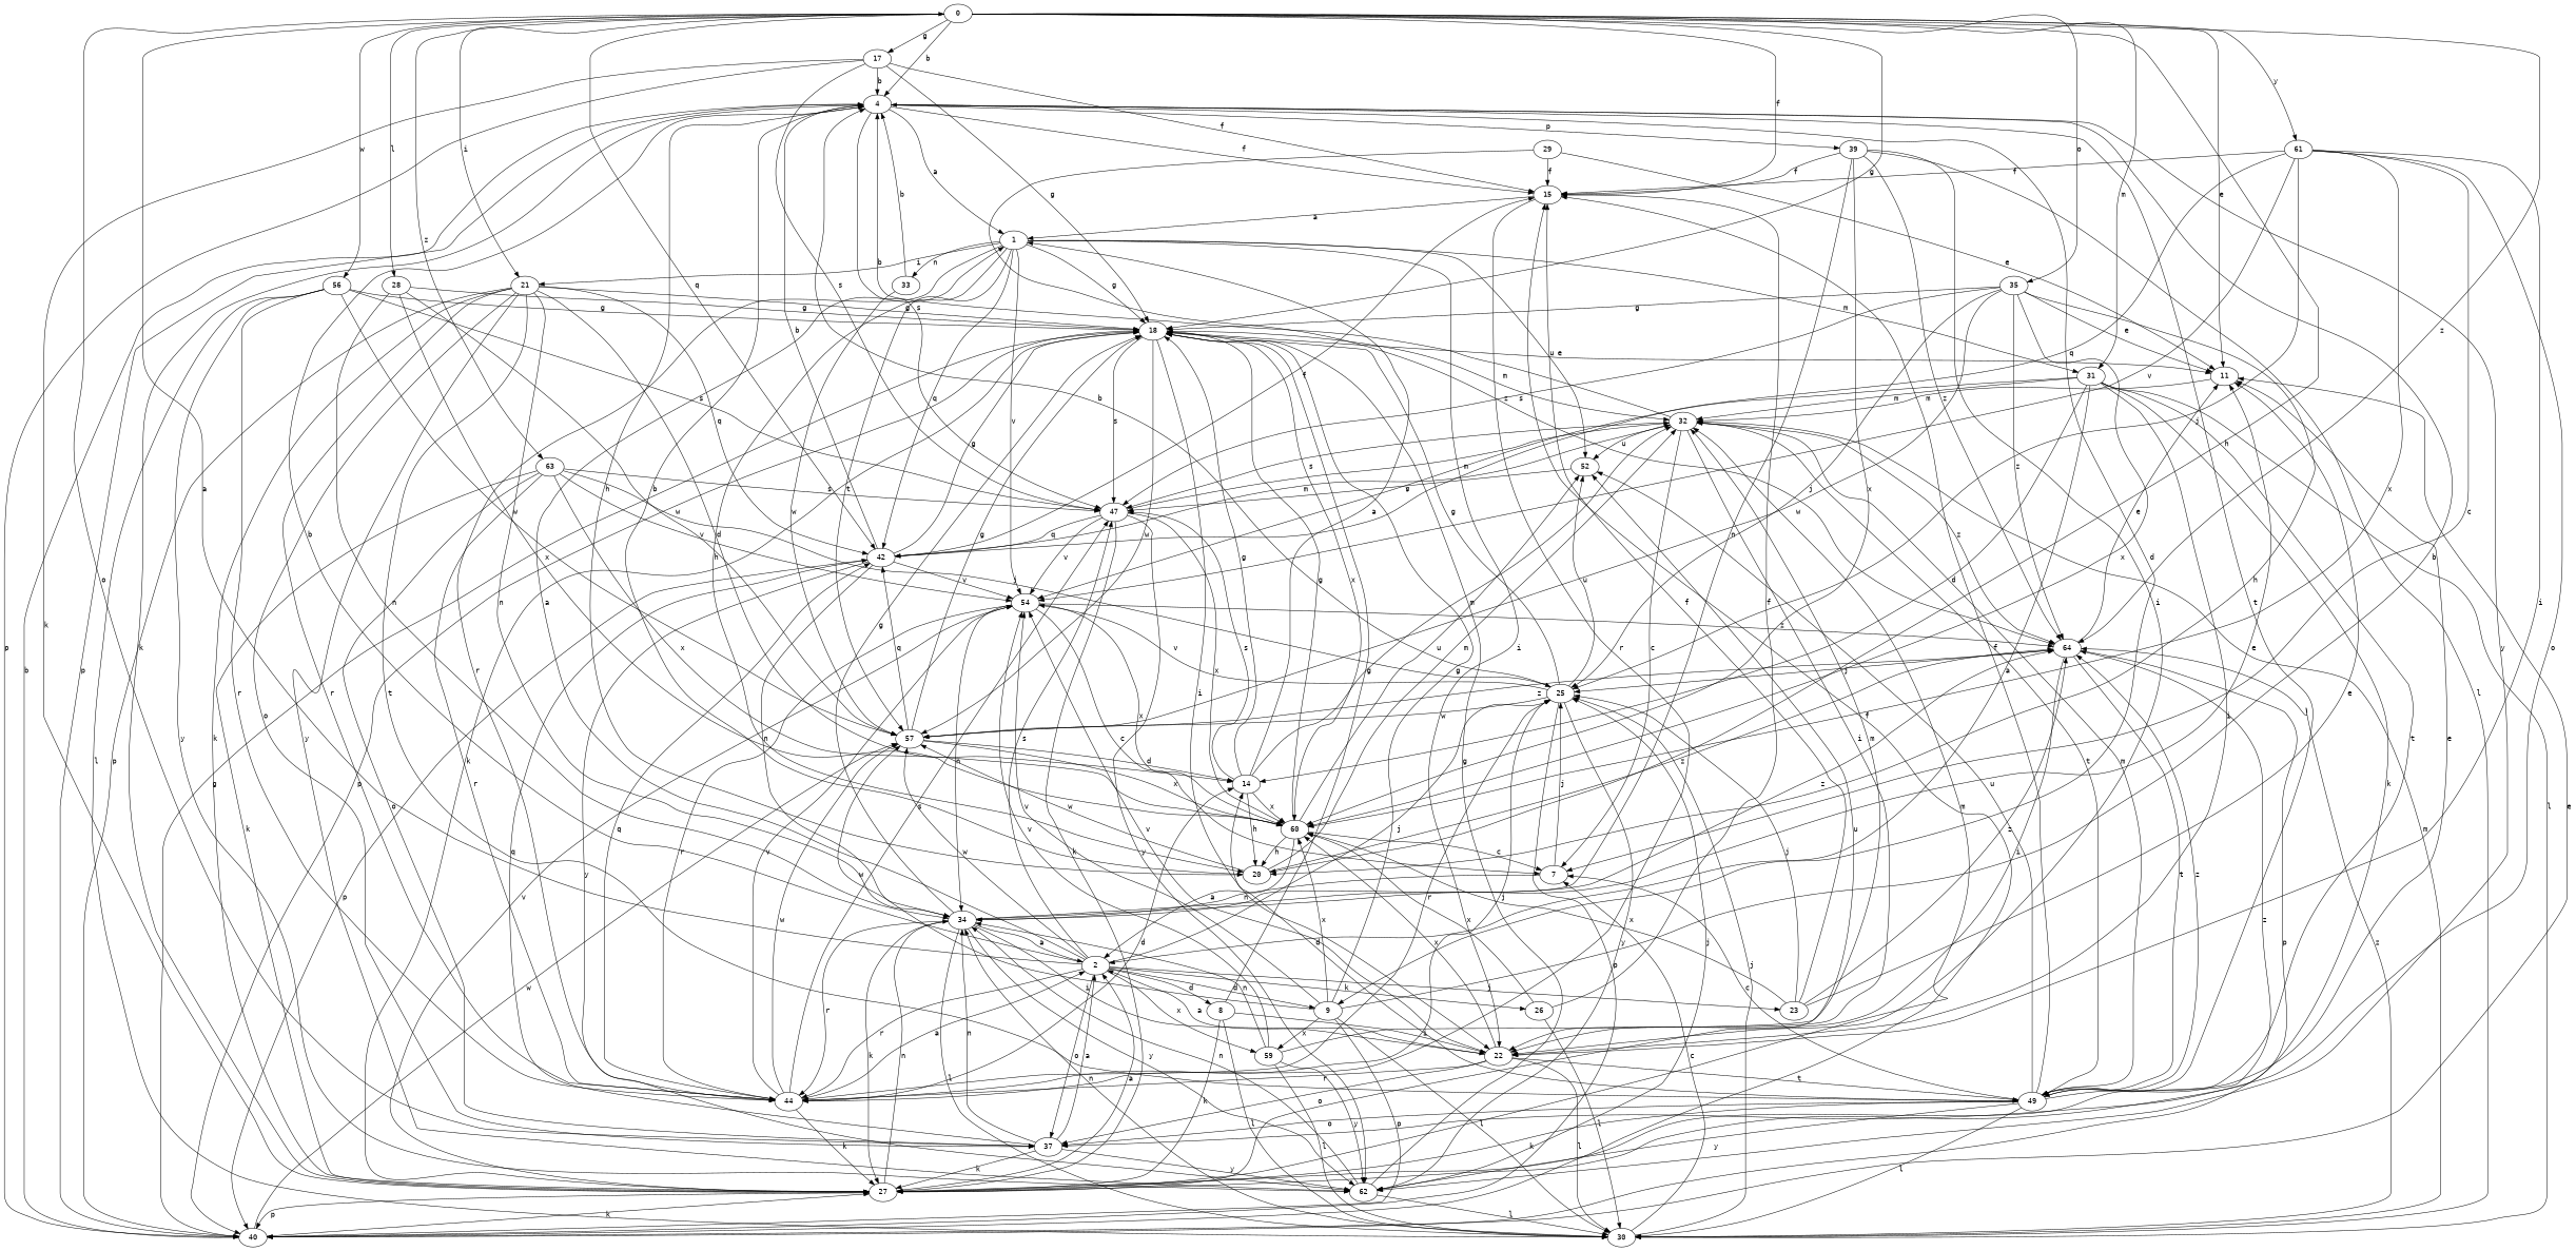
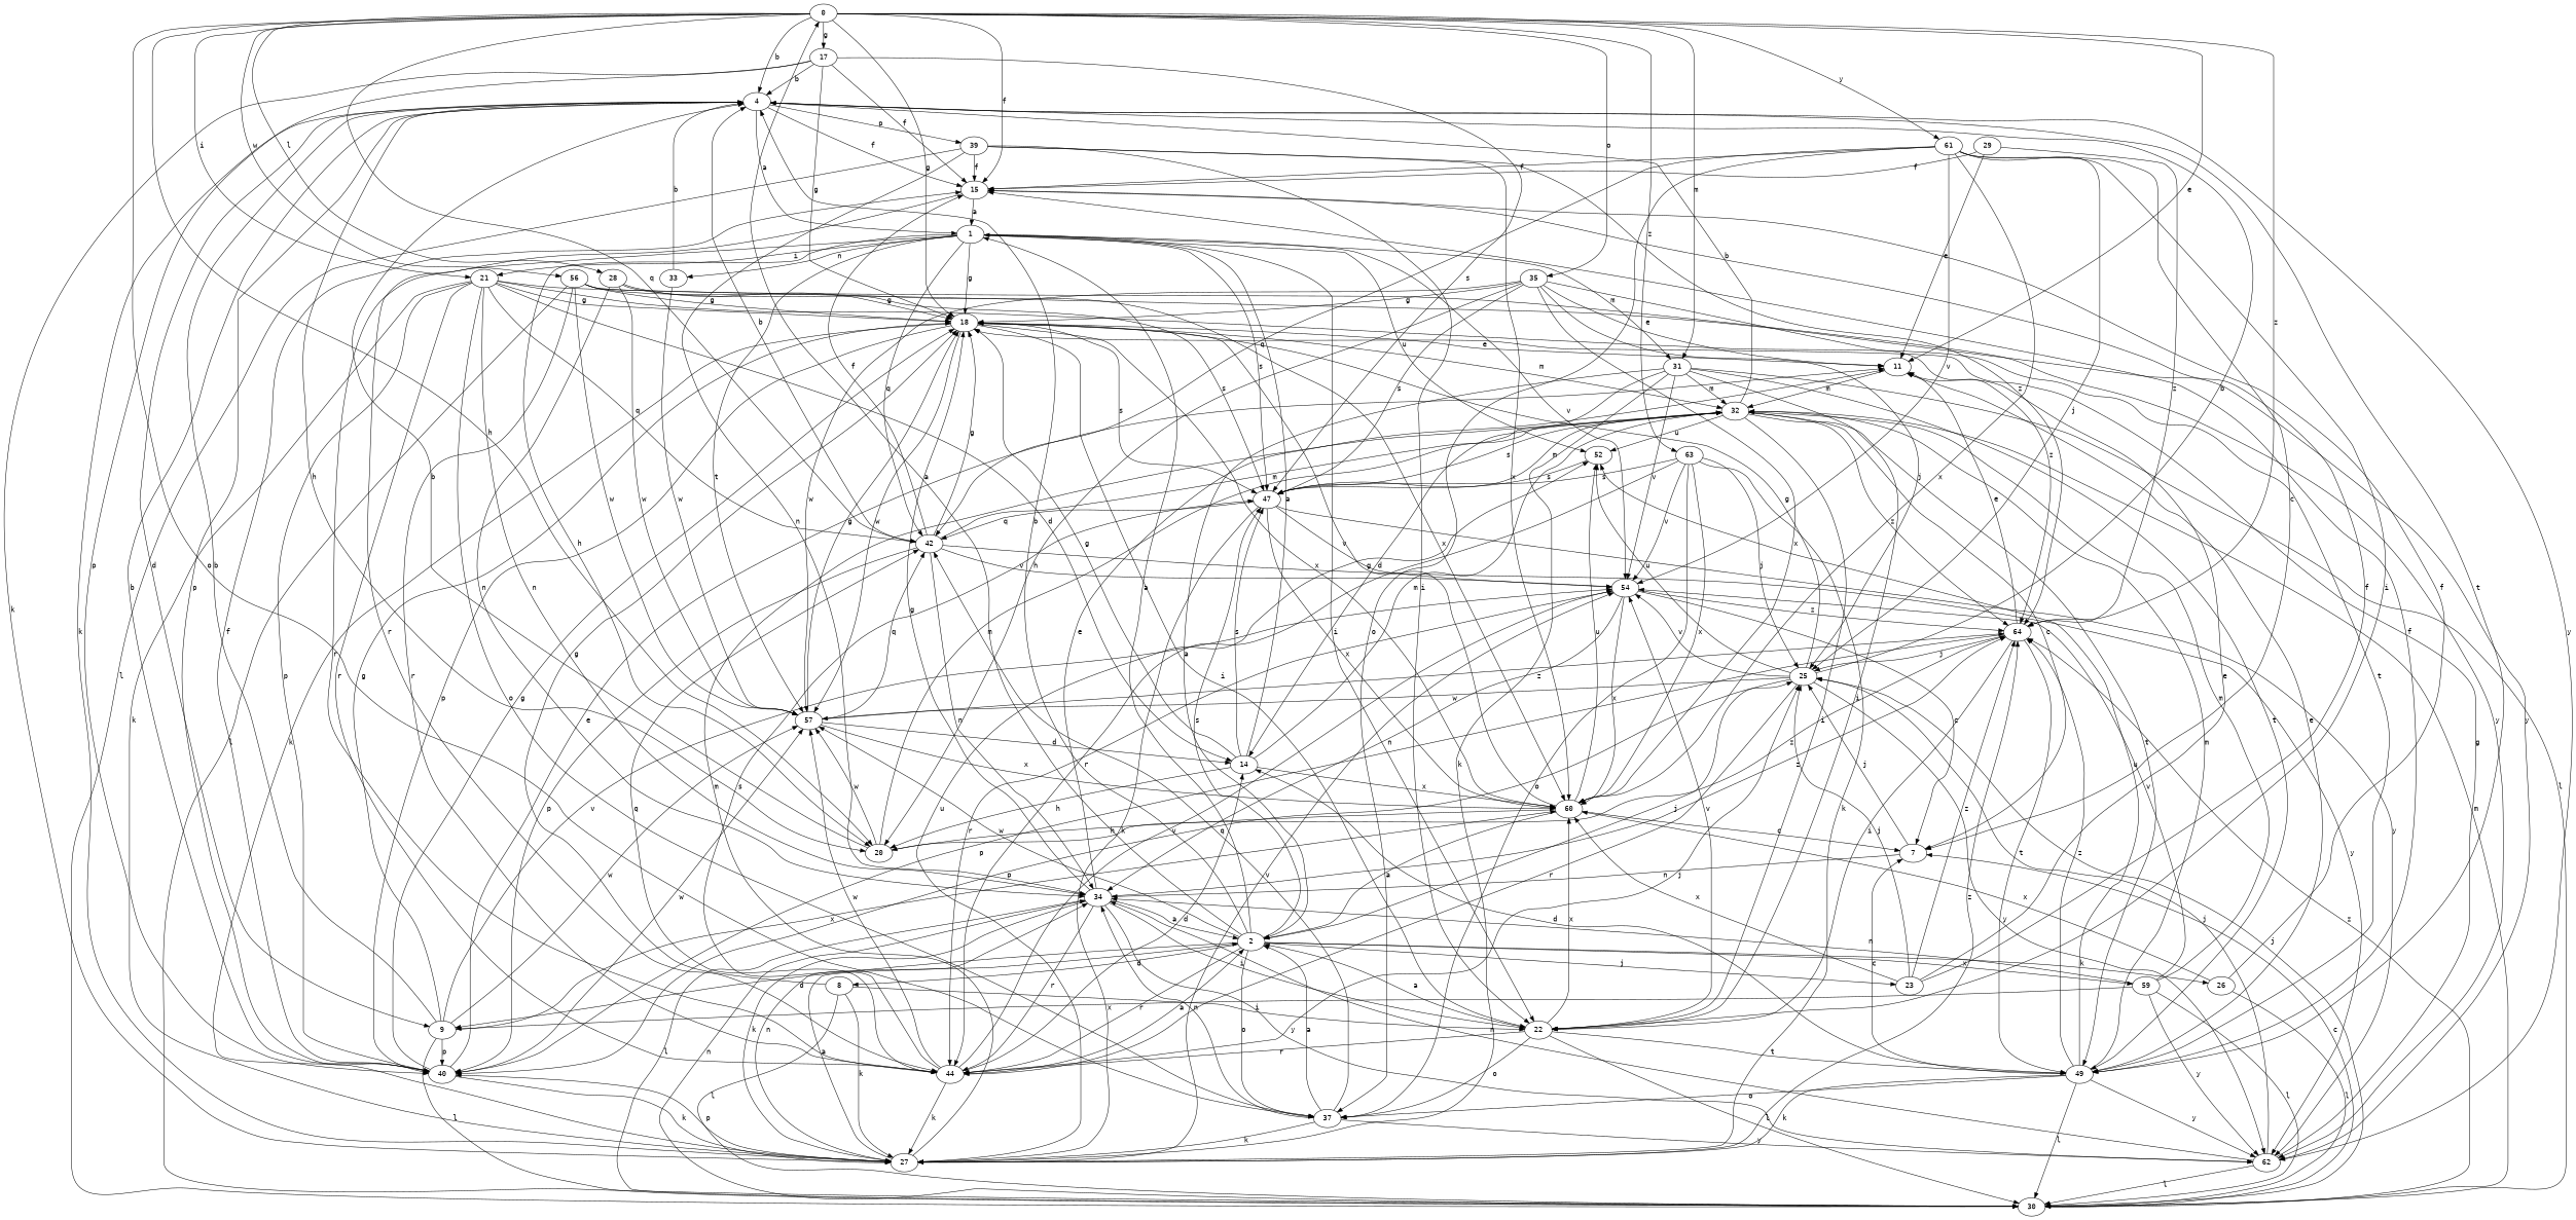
  strict digraph {
    fontname="DejaVu Sans Mono"
    node [fontname="DejaVu Sans Mono"]
    edge [fontname="DejaVu Sans Mono"]
    0
    4
    n3 [label=11]
    15
    17
    18
    20
    21
    28
    31
    35
    37
    42
    56
    61
    63
    64
    1
    49
    9
    47
    27
    39
    40
    62
    32
    44
    22
    57
    60
    34
    n32 [label=14]
    29
    54
    2
    30
    25
    7
    33
    52
    8
    23
    26
    59
    0 -> 4 [label=b]
    0 -> n3 [label=e]
    0 -> 15 [label=f]
    0 -> 17 [label=g]
    0 -> 18 [label=g]
    0 -> 20 [label=h]
    0 -> 21 [label=i]
    0 -> 28 [label=l]
    0 -> 31 [label=m]
    0 -> 35 [label=o]
    0 -> 37 [label=o]
    0 -> 42 [label=q]
    0 -> 56 [label=w]
    0 -> 61 [label=y]
    0 -> 63 [label=z]
    0 -> 64 [label=z]
    4 -> 15 [label=f]
    4 -> 20 [label=h]
    4 -> 1 [label=a]
    4 -> 49 [label=t]
    4 -> 9 [label=d]
-   4 -> 47 [label=s]
+   1 -> 47 [label=s]
    4 -> 27 [label=k]
    4 -> 39 [label=p]
    4 -> 40 [label=p]
    4 -> 62 [label=y]
    n3 -> 32 [label=m]
    15 -> 1 [label=a]
    15 -> 44 [label=r]
    17 -> 4 [label=b]
    17 -> 15 [label=f]
    17 -> 18 [label=g]
    17 -> 47 [label=s]
    17 -> 27 [label=k]
    17 -> 40 [label=p]
    18 -> n3 [label=e]
    18 -> 47 [label=s]
    18 -> 27 [label=k]
    18 -> 40 [label=p]
    18 -> 32 [label=m]
    18 -> 22 [label=i]
    18 -> 57 [label=w]
    18 -> 60 [label=x]
    20 -> 4 [label=b]
    20 -> 64 [label=z]
    20 -> 32 [label=m]
    20 -> 57 [label=w]
    21 -> 18 [label=g]
    21 -> 37 [label=o]
    21 -> 42 [label=q]
    21 -> 49 [label=t]
    21 -> 27 [label=k]
    21 -> 40 [label=p]
    21 -> 62 [label=y]
    21 -> 44 [label=r]
    21 -> 34 [label=n]
    21 -> n32 [label=d]
    28 -> 18 [label=g]
    28 -> 57 [label=w]
    28 -> 60 [label=x]
    28 -> 34 [label=n]
    31 -> 49 [label=t]
    31 -> 27 [label=k]
    31 -> 32 [label=m]
    31 -> 22 [label=i]
    31 -> n32 [label=d]
    31 -> 54 [label=v]
    31 -> 2 [label=a]
    31 -> 30 [label=l]
    35 -> n3 [label=e]
    35 -> 18 [label=g]
    35 -> 20 [label=h]
    35 -> 64 [label=z]
    35 -> 47 [label=s]
    35 -> 57 [label=w]
    35 -> 60 [label=x]
    35 -> 25 [label=j]
    37 -> 42 [label=q]
    37 -> 27 [label=k]
    37 -> 62 [label=y]
    37 -> 34 [label=n]
    37 -> 2 [label=a]
    42 -> 4 [label=b]
    42 -> 15 [label=f]
    42 -> 18 [label=g]
    42 -> 40 [label=p]
    42 -> 62 [label=y]
    42 -> 32 [label=m]
    42 -> 34 [label=n]
    42 -> 54 [label=v]
    56 -> 18 [label=g]
    56 -> 47 [label=s]
    56 -> 62 [label=y]
    56 -> 44 [label=r]
    56 -> 57 [label=w]
    56 -> 30 [label=l]
    61 -> 15 [label=f]
    61 -> 37 [label=o]
    61 -> 42 [label=q]
    61 -> 22 [label=i]
    61 -> 60 [label=x]
    61 -> 54 [label=v]
    61 -> 25 [label=j]
    61 -> 7 [label=c]
    63 -> 37 [label=o]
    63 -> 47 [label=s]
    63 -> 27 [label=k]
    63 -> 44 [label=r]
    63 -> 60 [label=x]
    63 -> 54 [label=v]
    63 -> 25 [label=j]
    64 -> n3 [label=e]
    64 -> 49 [label=t]
    64 -> 40 [label=p]
    64 -> 22 [label=i]
    64 -> 25 [label=j]
    1 -> 18 [label=g]
    1 -> 20 [label=h]
    1 -> 21 [label=i]
    1 -> 31 [label=m]
    1 -> 42 [label=q]
    1 -> 44 [label=r]
    1 -> 22 [label=i]
    1 -> 57 [label=t]
    1 -> 54 [label=v]
    1 -> 33 [label=n]
    1 -> 52 [label=u]
    49 -> n3 [label=e]
    49 -> 15 [label=f]
    49 -> 37 [label=o]
    49 -> 64 [label=z]
    49 -> 27 [label=k]
    49 -> 62 [label=y]
    49 -> 32 [label=m]
    49 -> n32 [label=d]
    49 -> 30 [label=l]
    49 -> 7 [label=c]
    49 -> 52 [label=u]
    9 -> 4 [label=b]
    9 -> 18 [label=g]
    9 -> 40 [label=p]
    9 -> 57 [label=w]
    9 -> 60 [label=x]
    9 -> 54 [label=v]
    9 -> 30 [label=l]
-   9 -> 59 [label=x]
+   59 -> 9 [label=x]
    47 -> 42 [label=q]
    47 -> 27 [label=k]
    47 -> 62 [label=y]
    47 -> 32 [label=m]
    47 -> 60 [label=x]
    47 -> 54 [label=v]
    27 -> 64 [label=z]
    27 -> 40 [label=p]
    27 -> 32 [label=m]
    27 -> 34 [label=n]
    27 -> 54 [label=v]
    27 -> 2 [label=a]
    27 -> 52 [label=u]
    39 -> 15 [label=f]
    39 -> 64 [label=z]
    39 -> 22 [label=i]
    39 -> 60 [label=x]
    39 -> 34 [label=n]
    39 -> 30 [label=l]
    40 -> 4 [label=b]
    40 -> n3 [label=e]
    40 -> 15 [label=f]
    40 -> 18 [label=g]
    40 -> 27 [label=k]
    40 -> 57 [label=w]
    62 -> 18 [label=g]
    62 -> 34 [label=n]
    62 -> 30 [label=l]
    62 -> 25 [label=j]
    32 -> 4 [label=b]
    32 -> 64 [label=z]
    32 -> 49 [label=t]
    32 -> 47 [label=s]
    32 -> 22 [label=i]
    32 -> 7 [label=c]
    32 -> 52 [label=u]
    44 -> 42 [label=q]
    44 -> 47 [label=s]
    44 -> 27 [label=k]
    44 -> 57 [label=w]
    44 -> n32 [label=d]
    44 -> 54 [label=v]
    44 -> 2 [label=a]
    44 -> 25 [label=j]
    22 -> 37 [label=o]
    22 -> 49 [label=t]
    22 -> 44 [label=r]
    22 -> 60 [label=x]
    22 -> 54 [label=v]
    22 -> 2 [label=a]
    22 -> 30 [label=l]
    57 -> 18 [label=g]
    57 -> 42 [label=q]
    57 -> 64 [label=z]
    57 -> 60 [label=x]
    57 -> n32 [label=d]
    60 -> 18 [label=g]
    60 -> 20 [label=h]
    60 -> 2 [label=a]
    60 -> 7 [label=c]
    60 -> 52 [label=u]
    34 -> n3 [label=e]
    34 -> 18 [label=g]
    34 -> 64 [label=z]
    34 -> 27 [label=k]
    34 -> 62 [label=y]
    34 -> 44 [label=r]
    34 -> 22 [label=i]
    34 -> 2 [label=a]
    34 -> 30 [label=l]
    n32 -> 18 [label=g]
    n32 -> 20 [label=h]
    n32 -> 1 [label=a]
    n32 -> 47 [label=s]
    n32 -> 32 [label=m]
    n32 -> 60 [label=x]
    29 -> n3 [label=e]
    29 -> 15 [label=f]
    29 -> 64 [label=z]
    54 -> 64 [label=z]
    54 -> 44 [label=r]
    54 -> 60 [label=x]
    54 -> 34 [label=n]
    54 -> 7 [label=c]
    2 -> 0 [label=a]
    2 -> 4 [label=b]
    2 -> 37 [label=o]
    2 -> 1 [label=a]
    2 -> 9 [label=d]
    2 -> 47 [label=s]
    2 -> 44 [label=r]
    2 -> 57 [label=w]
    2 -> 25 [label=j]
    2 -> 8 [label=d]
    2 -> 23 [label=j]
    2 -> 26 [label=k]
    2 -> 59 [label=x]
    30 -> 64 [label=z]
    30 -> 32 [label=m]
    30 -> 34 [label=n]
    30 -> 25 [label=j]
    30 -> 7 [label=c]
    25 -> 4 [label=b]
    25 -> 18 [label=g]
    25 -> 40 [label=p]
    25 -> 62 [label=y]
    25 -> 44 [label=r]
    25 -> 57 [label=w]
    25 -> 54 [label=v]
    25 -> 52 [label=u]
    7 -> 34 [label=n]
    7 -> 25 [label=j]
    33 -> 4 [label=b]
    33 -> 57 [label=w]
    52 -> 47 [label=s]
    8 -> 18 [label=g]
    8 -> 27 [label=k]
    8 -> 22 [label=i]
    8 -> 30 [label=l]
    23 -> n3 [label=e]
    23 -> 15 [label=f]
    23 -> 64 [label=z]
    23 -> 60 [label=x]
    23 -> 25 [label=j]
    26 -> 15 [label=f]
    26 -> 60 [label=x]
    26 -> 30 [label=l]
    59 -> 62 [label=y]
    59 -> 32 [label=m]
    59 -> 34 [label=n]
    59 -> 54 [label=v]
    59 -> 30 [label=l]
  }
